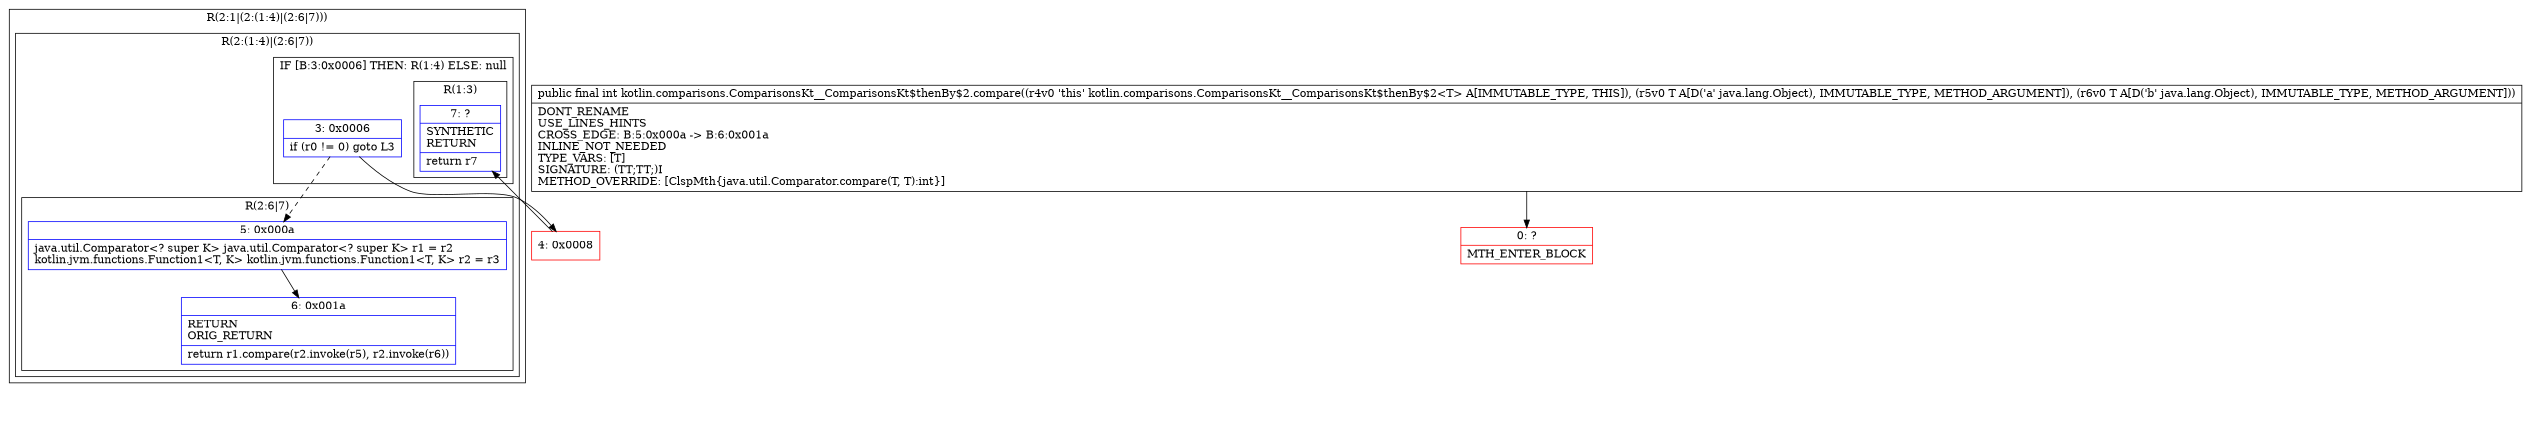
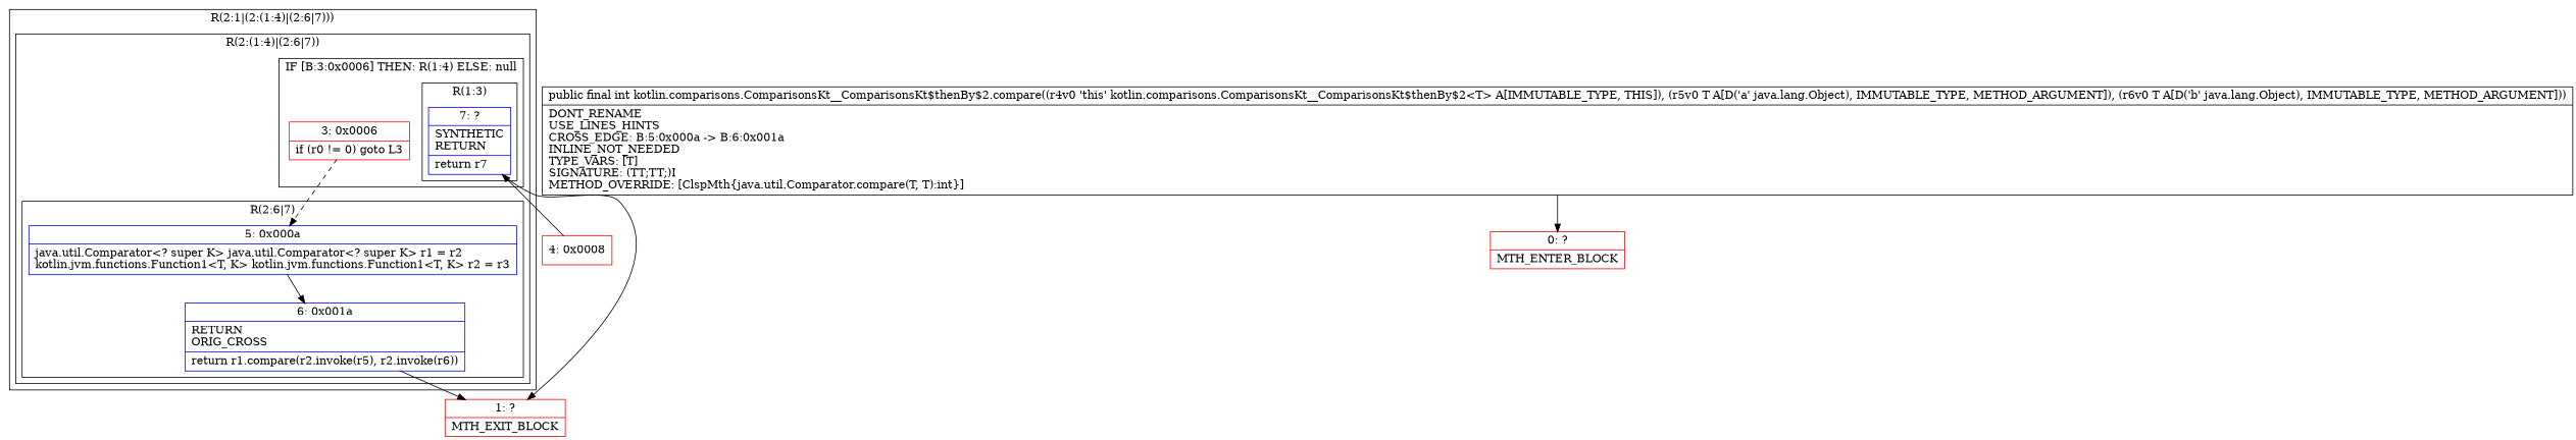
  digraph {
    node [color=blue shape=record]
    n1 [label="{7\:\ ?|SYNTHETIC\lRETURN\l|return r7\l}"]
-   n2 [label="{3\:\ 0x0006|if (r0 != 0) goto L3\l}"]
+   n2 [color=red label="{3\:\ 0x0006|if (r0 != 0) goto L3\l}"]
    n3 [label="{5\:\ 0x000a|java.util.Comparator\<? super K\> java.util.Comparator\<? super K\> r1 = r2\lkotlin.jvm.functions.Function1\<T, K\> kotlin.jvm.functions.Function1\<T, K\> r2 = r3\l}"]
-   n4 [label="{6\:\ 0x001a|RETURN\lORIG_RETURN\l|return r1.compare(r2.invoke(r5), r2.invoke(r6))\l}"]
+   n4 [label="{6\:\ 0x001a|RETURN\lORIG_CROSS\l|return r1.compare(r2.invoke(r5), r2.invoke(r6))\l}"]
+   n5 [color=red label="{1\:\ ?|MTH_EXIT_BLOCK\l}"]
    n6 [color=red label="{4\:\ 0x0008}"]
    n7 [color=red label="{0\:\ ?|MTH_ENTER_BLOCK\l}"]
    n8 [label="{public final int kotlin.comparisons.ComparisonsKt__ComparisonsKt$thenBy$2.compare((r4v0 'this' kotlin.comparisons.ComparisonsKt__ComparisonsKt$thenBy$2\<T\> A[IMMUTABLE_TYPE, THIS]), (r5v0 T A[D('a' java.lang.Object), IMMUTABLE_TYPE, METHOD_ARGUMENT]), (r6v0 T A[D('b' java.lang.Object), IMMUTABLE_TYPE, METHOD_ARGUMENT]))  | DONT_RENAME\lUSE_LINES_HINTS\lCROSS_EDGE: B:5:0x000a \-\> B:6:0x001a\lINLINE_NOT_NEEDED\lTYPE_VARS: [T]\lSIGNATURE: (TT;TT;)I\lMETHOD_OVERRIDE: [ClspMth\{java.util.Comparator.compare(T, T):int\}]\l}" color=""]
    subgraph cluster_1 {
      label="R(2:1|(2:(1:4)|(2:6|7)))"
      subgraph cluster_2 {
        label="R(2:(1:4)|(2:6|7))"
        subgraph cluster_3 {
          label="IF [B:3:0x0006] THEN: R(1:4) ELSE: null"
          n2
          subgraph cluster_4 {
            label="R(1:3)"
            n1
          }
        }
        subgraph cluster_5 {
          label="R(2:6|7)"
          n3
          n4
        }
      }
    }
+   n1 -> n5
    n2 -> n3 [style=dashed]
-   n2 -> n6
    n3 -> n4
+   n4 -> n5
    n6 -> n1
    n8 -> n7
  }
